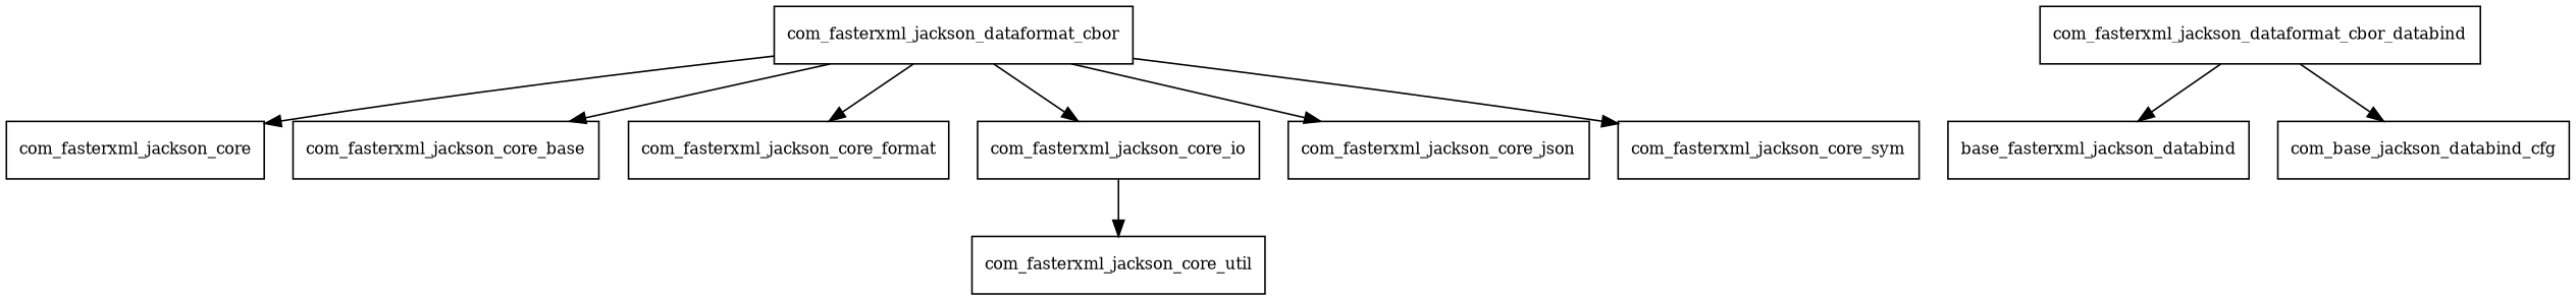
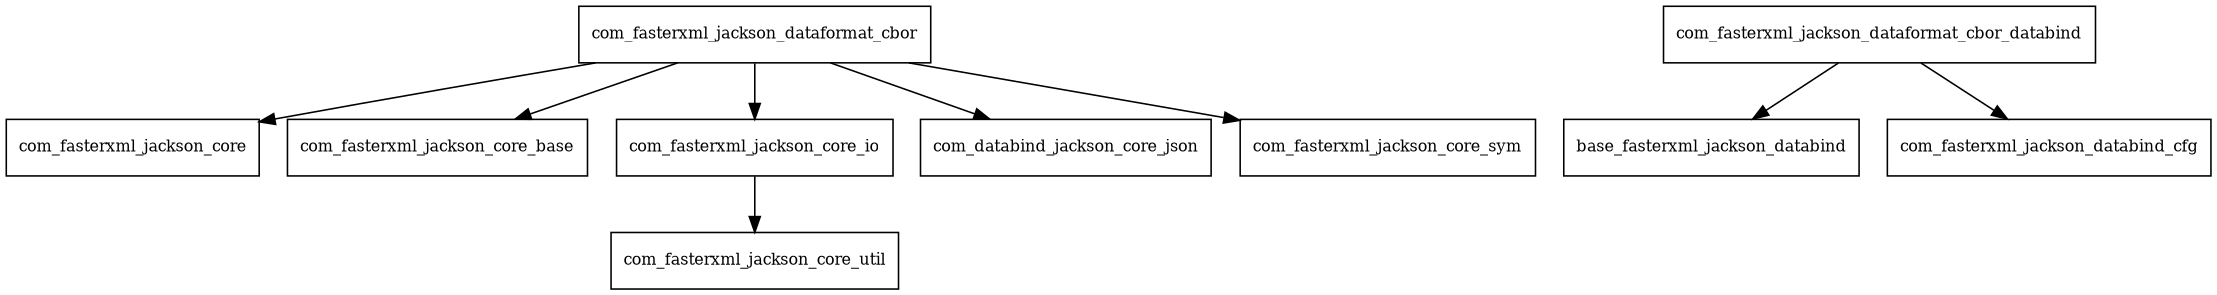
  digraph {
    node [fontsize=10.0 shape=box]
    com_fasterxml_jackson_dataformat_cbor
    com_fasterxml_jackson_core
    com_fasterxml_jackson_core_base
-   com_fasterxml_jackson_core_format
    com_fasterxml_jackson_core_io
-   com_fasterxml_jackson_core_json
+   com_fasterxml_jackson_core_json [label=com_databind_jackson_core_json]
    com_fasterxml_jackson_core_sym
    com_fasterxml_jackson_core_util
    n9 [label=base_fasterxml_jackson_databind]
    com_fasterxml_jackson_dataformat_cbor_databind
-   com_fasterxml_jackson_databind_cfg [label=com_base_jackson_databind_cfg]
+   com_fasterxml_jackson_databind_cfg
    com_fasterxml_jackson_dataformat_cbor -> com_fasterxml_jackson_core
    com_fasterxml_jackson_dataformat_cbor -> com_fasterxml_jackson_core_base
-   com_fasterxml_jackson_dataformat_cbor -> com_fasterxml_jackson_core_format
    com_fasterxml_jackson_dataformat_cbor -> com_fasterxml_jackson_core_io
    com_fasterxml_jackson_dataformat_cbor -> com_fasterxml_jackson_core_json
    com_fasterxml_jackson_dataformat_cbor -> com_fasterxml_jackson_core_sym
    com_fasterxml_jackson_core_io -> com_fasterxml_jackson_core_util
    com_fasterxml_jackson_dataformat_cbor_databind -> n9
    com_fasterxml_jackson_dataformat_cbor_databind -> com_fasterxml_jackson_databind_cfg
  }
